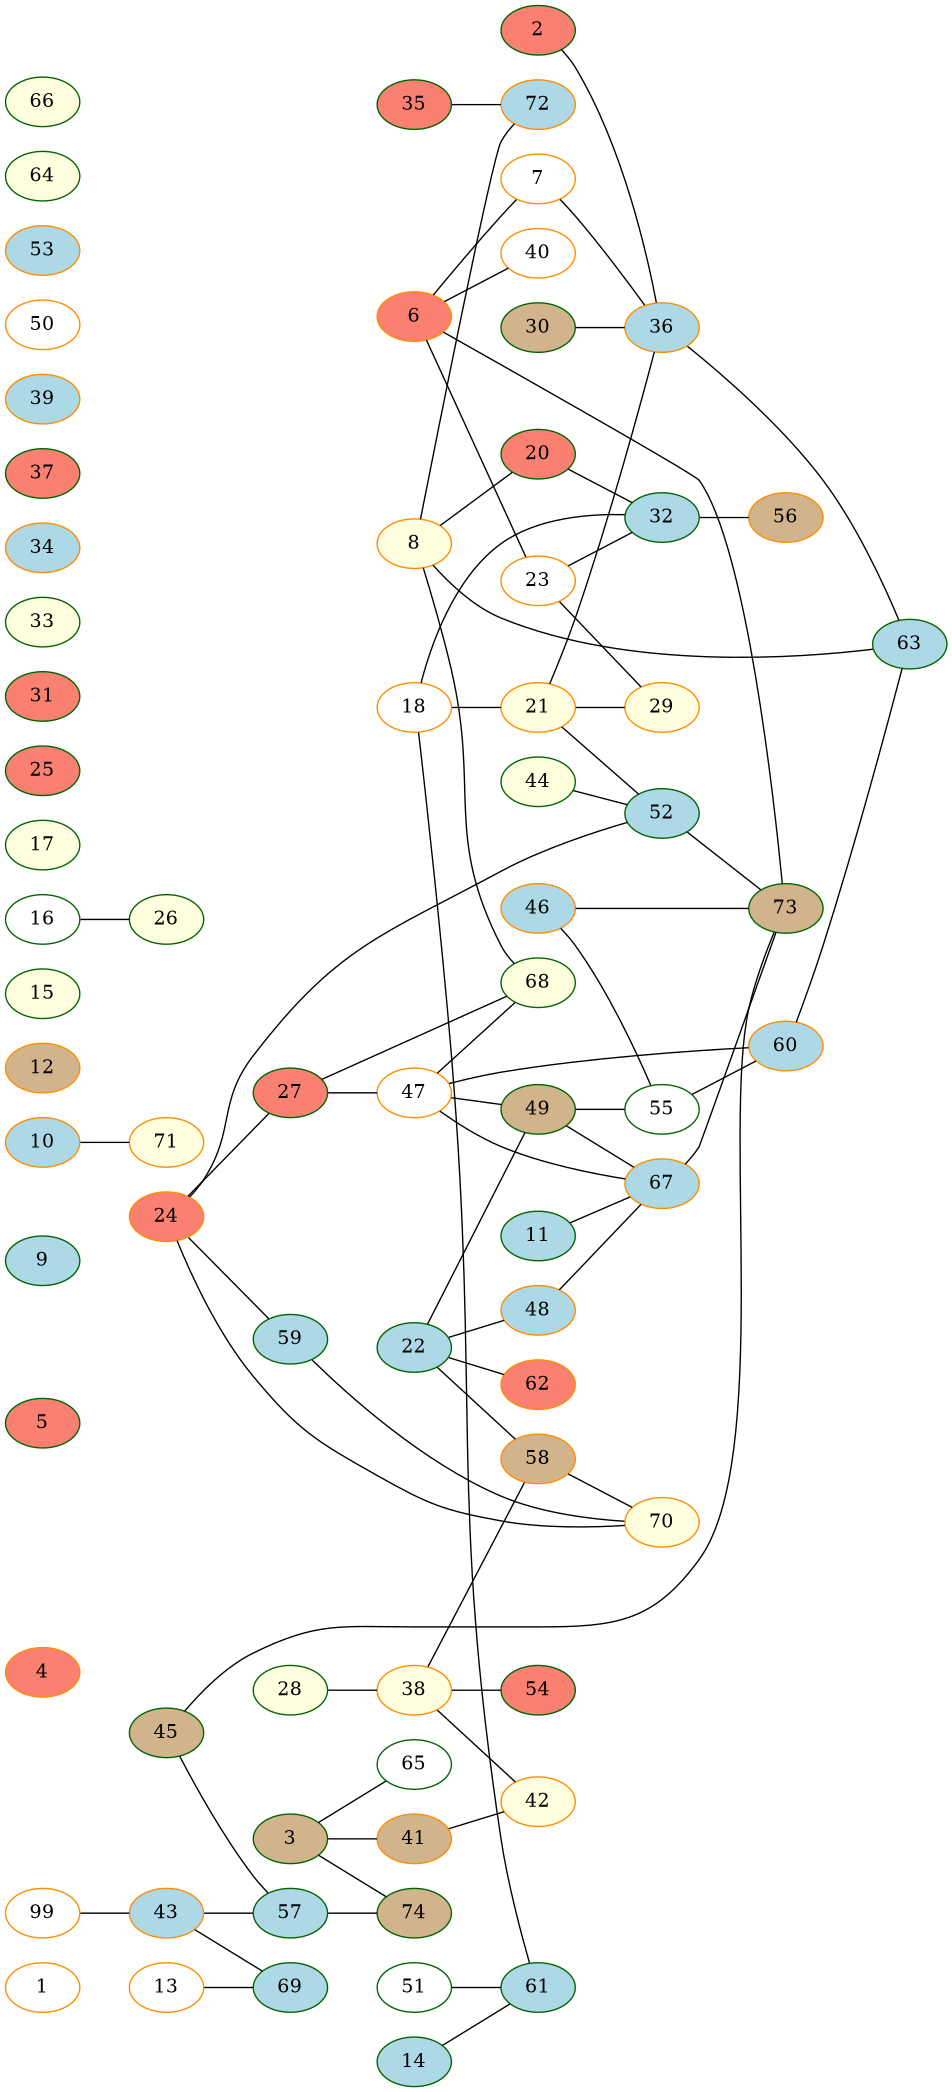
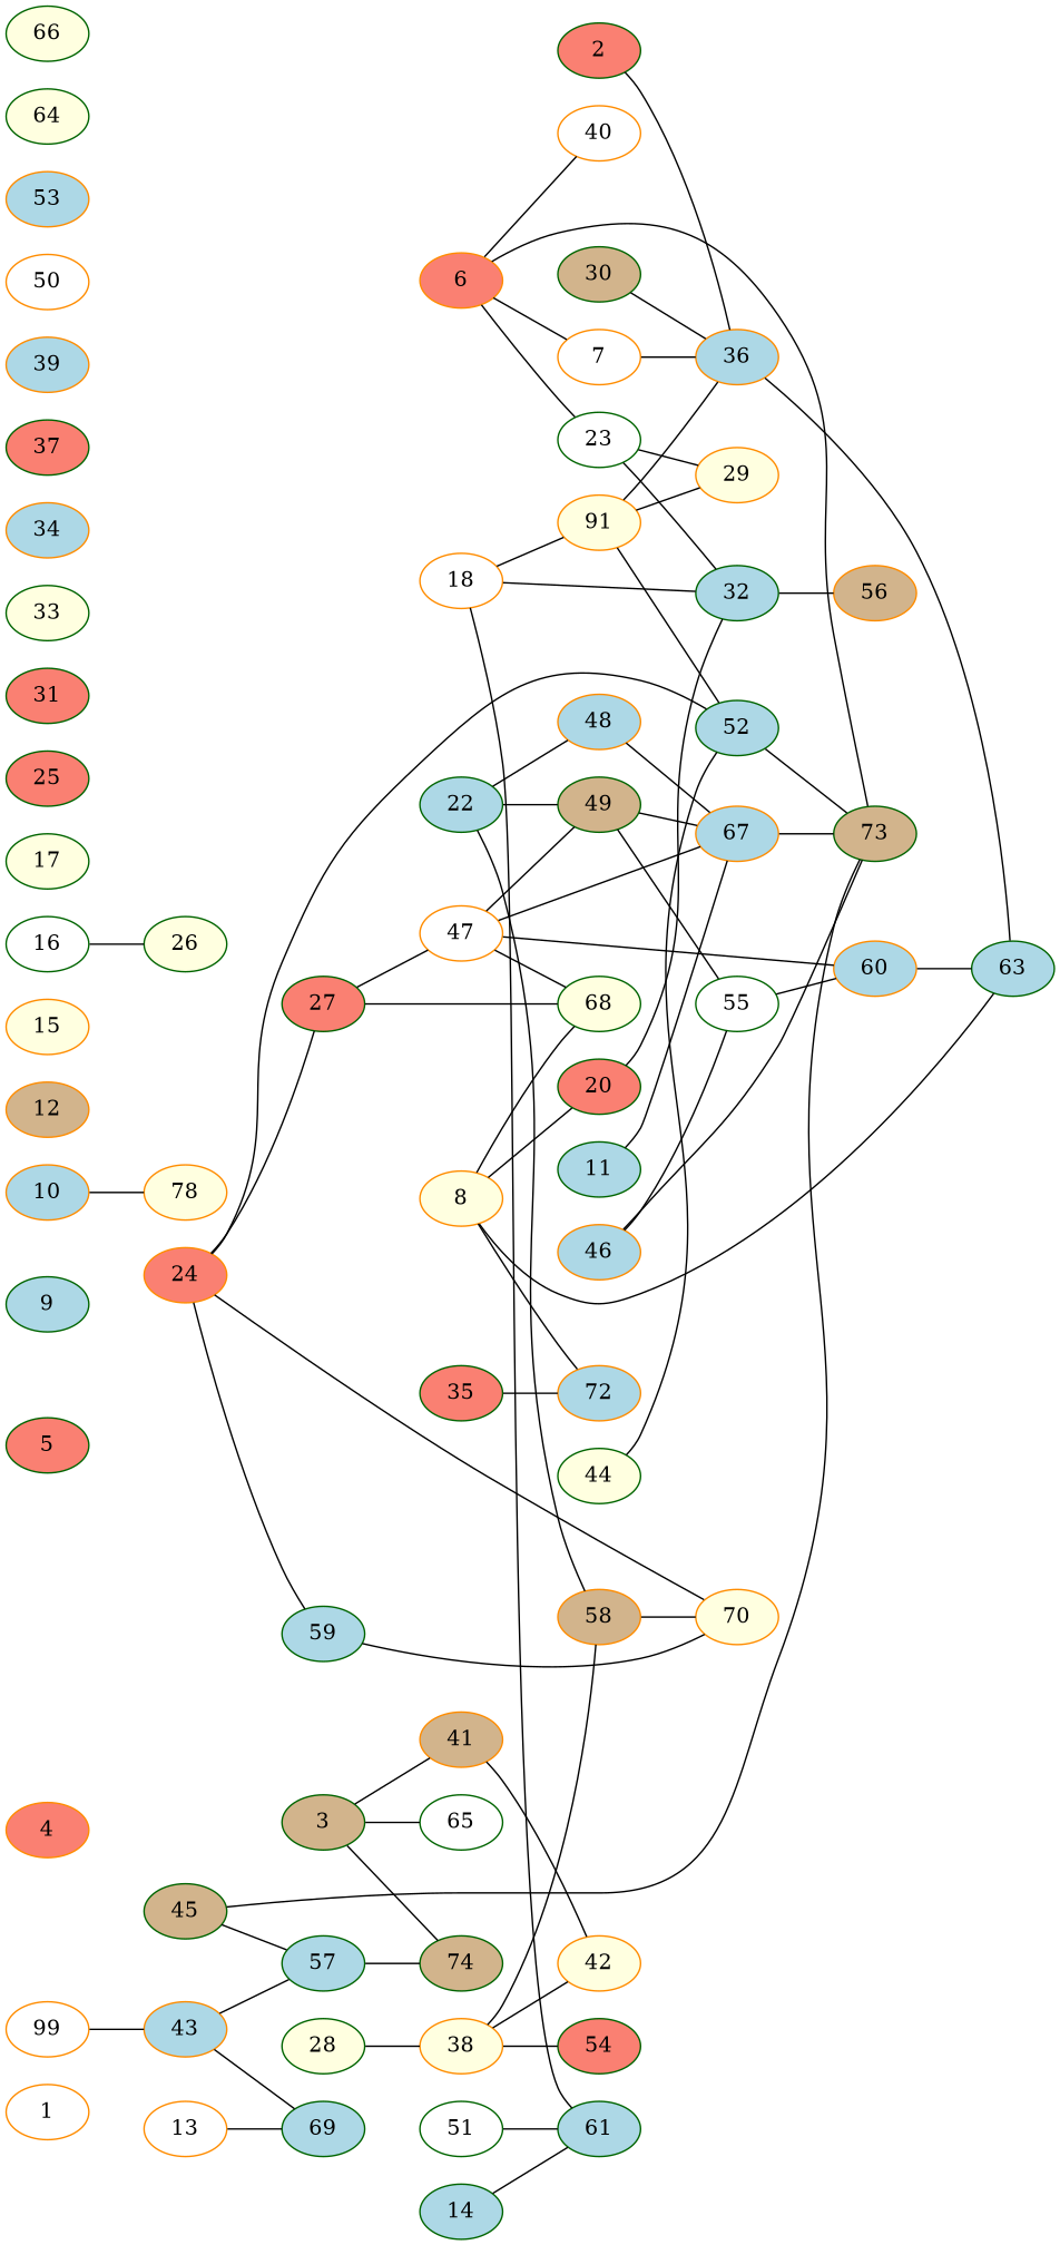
  graph {
    rankdir=LR
    node [color=darkgreen fillcolor=lightblue style=filled]
    1 [color=darkorange fillcolor=white]
    2 [fillcolor=salmon]
    36 [color=darkorange]
    63
    3 [fillcolor=tan]
    41 [color=darkorange fillcolor=tan]
    65 [fillcolor=white]
    74 [fillcolor=tan]
    42 [color=darkorange fillcolor=lightyellow]
    4 [color=darkorange fillcolor=salmon]
    5 [fillcolor=salmon]
    6 [color=darkorange fillcolor=salmon]
    7 [color=darkorange fillcolor=white]
-   23 [color=darkorange fillcolor=white]
+   23 [fillcolor=white]
    40 [color=darkorange fillcolor=white]
    73 [fillcolor=tan]
    32
    29 [color=darkorange fillcolor=lightyellow]
    8 [color=darkorange fillcolor=lightyellow]
    20 [fillcolor=salmon]
    68 [fillcolor=lightyellow]
    72 [color=darkorange]
    9
    10 [color=darkorange]
-   71 [color=darkorange fillcolor=lightyellow]
+   71 [color=darkorange fillcolor=lightyellow label=78]
    67 [color=darkorange]
    11
    12 [color=darkorange fillcolor=tan]
    13 [color=darkorange fillcolor=white]
    69
    14
    61
-   15 [fillcolor=lightyellow]
+   15 [color=darkorange fillcolor=lightyellow]
    16 [fillcolor=white]
    26 [fillcolor=lightyellow]
    17 [fillcolor=lightyellow]
    18 [color=darkorange fillcolor=white]
-   21 [color=darkorange fillcolor=lightyellow]
+   21 [color=darkorange fillcolor=lightyellow label=91]
    52
    56 [color=darkorange fillcolor=tan]
    n41 [color=darkorange fillcolor=white label=99]
    43 [color=darkorange]
    57
    48 [color=darkorange]
    22
    49 [fillcolor=tan]
    58 [color=darkorange fillcolor=tan]
-   62 [color=darkorange fillcolor=salmon]
    55 [fillcolor=white]
    70 [color=darkorange fillcolor=lightyellow]
    24 [color=darkorange fillcolor=salmon]
    27 [fillcolor=salmon]
    59
    47 [color=darkorange fillcolor=white]
    25 [fillcolor=salmon]
    60 [color=darkorange]
    28 [fillcolor=lightyellow]
    38 [color=darkorange fillcolor=lightyellow]
    54 [fillcolor=salmon]
    30 [fillcolor=tan]
    31 [fillcolor=salmon]
    33 [fillcolor=lightyellow]
    34 [color=darkorange]
    35 [fillcolor=salmon]
    37 [fillcolor=salmon]
    39 [color=darkorange]
    44 [fillcolor=lightyellow]
    45 [fillcolor=tan]
    46 [color=darkorange]
    50 [color=darkorange fillcolor=white]
    51 [fillcolor=white]
    53 [color=darkorange]
    64 [fillcolor=lightyellow]
    66 [fillcolor=lightyellow]
    2 -- 36
    36 -- 63
    3 -- 41
    3 -- 65
    3 -- 74
    41 -- 42
    6 -- 7
    6 -- 23
    6 -- 40
    6 -- 73
    7 -- 36
    23 -- 32
    23 -- 29
    32 -- 56
    8 -- 63
    8 -- 20
    8 -- 68
    8 -- 72
    20 -- 32
    10 -- 71
    67 -- 73
    11 -- 67
    13 -- 69
    14 -- 61
    16 -- 26
    18 -- 32
    18 -- 61
    18 -- 21
    21 -- 36
    21 -- 29
    21 -- 52
    52 -- 73
    n41 -- 43
    43 -- 69
    43 -- 57
    57 -- 74
    48 -- 67
    22 -- 48
    22 -- 49
    22 -- 58
-   22 -- 62
    49 -- 67
    49 -- 55
    58 -- 70
    55 -- 60
    24 -- 52
    24 -- 70
    24 -- 27
    24 -- 59
    27 -- 68
    27 -- 47
    59 -- 70
    47 -- 68
    47 -- 67
    47 -- 49
    47 -- 60
    60 -- 63
    28 -- 38
    38 -- 42
    38 -- 58
    38 -- 54
    30 -- 36
    35 -- 72
    44 -- 52
    45 -- 73
    45 -- 57
    46 -- 73
    46 -- 55
    51 -- 61
  }
